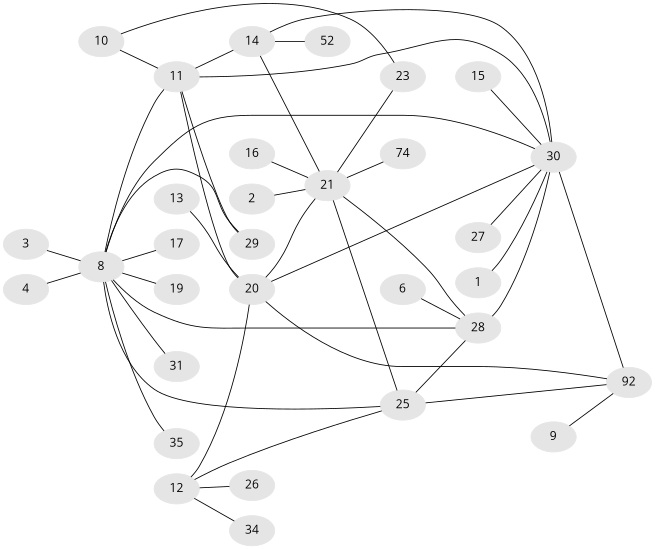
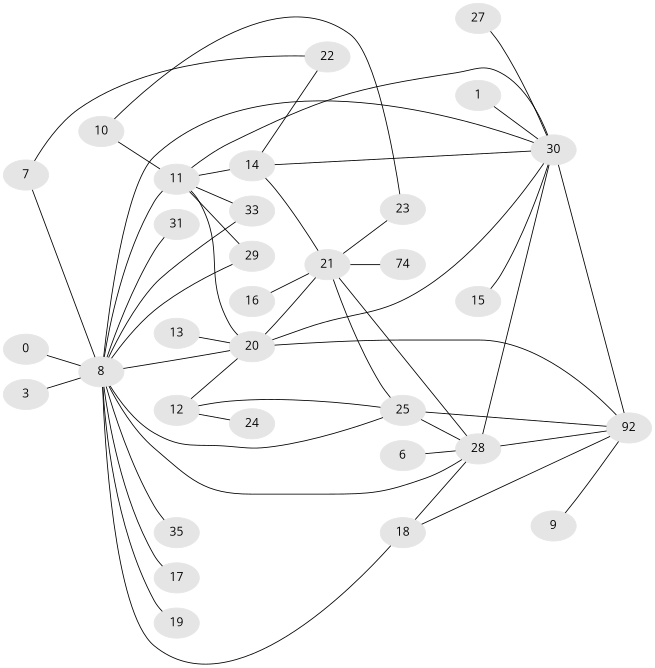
  graph {
    fontname="Open Sans"
    rankdir=LR
    node [color=gray90 fontname="Open Sans" style=filled]
    edge [fontname="Open Sans" weight=1.0]
    1
    30
    n3 [label=92]
-   2
    21
    28
    25
    23
    n9 [label=74]
    3
    8
    11
    17
+   18
    19
    20
    29
    31
+   33
    35
-   4
+   4 [label=0]
    14
    6
-   22 [label=52]
+   7
+   22
    9
    10
    12
-   26
-   34
+   34 [label=24]
    13
    15
    16
    27
    1 -- 30
    30 -- n3
-   2 -- 21
    21 -- 28
    21 -- 25
    21 -- 23
    21 -- n9
    28 -- 30
+   28 -- n3 [weight=3.0]
    25 -- n3 [weight=2.0]
    25 -- 28
    3 -- 8
    8 -- 30 [weight=2.0]
    8 -- 28 [weight=4.0]
    8 -- 25
    8 -- 11 [weight=2.0]
    8 -- 17
+   8 -- 18
    8 -- 19
+   8 -- 20 [weight=2.0]
    8 -- 29 [weight=3.0]
    8 -- 31
+   8 -- 33
    8 -- 35
    11 -- 30
    11 -- 20
    11 -- 29 [weight=2.0]
+   11 -- 33
    11 -- 14
+   18 -- n3
+   18 -- 28
    20 -- 30
    20 -- n3 [weight=2.0]
    20 -- 21 [weight=2.0]
    4 -- 8
    14 -- 30
    14 -- 21
    14 -- 22
    6 -- 28
+   7 -- 8
+   7 -- 22
    9 -- n3
    10 -- 23
    10 -- 11
    12 -- 25 [weight=2.0]
    12 -- 20
-   12 -- 26
    12 -- 34
    13 -- 20
    15 -- 30
    16 -- 21
    27 -- 30
  }
